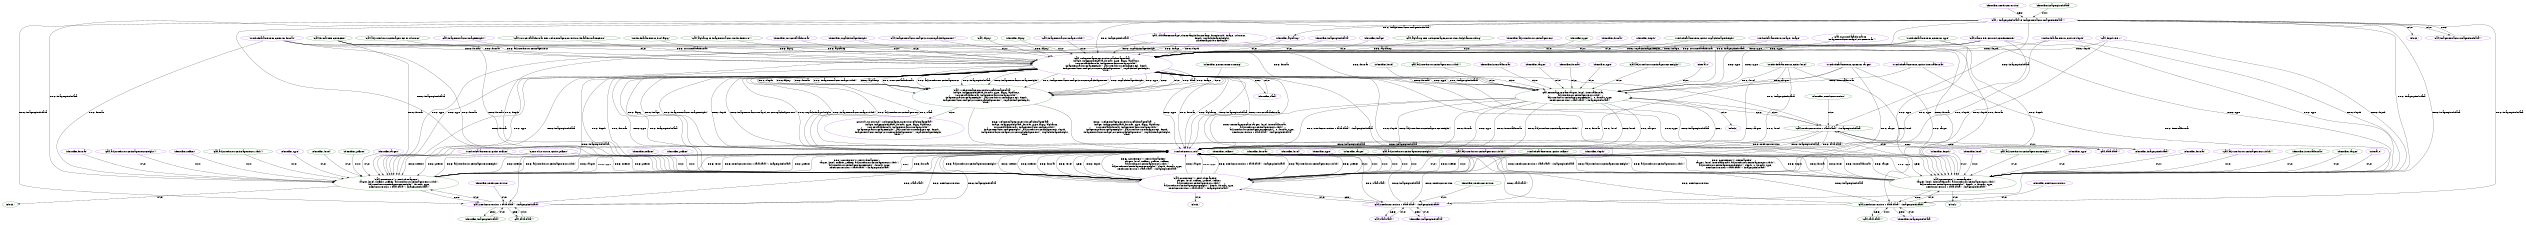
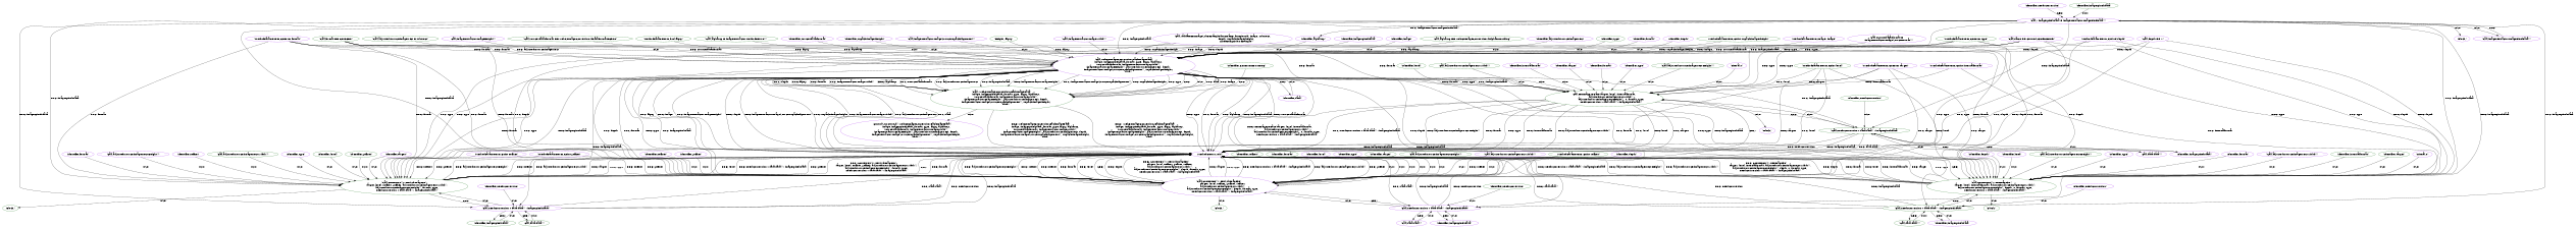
  digraph {
    node [color=purple]
    n1 [label="(Call,* image_pixel_data = image_extractor.ImagePixelData())"]
    n2 [label="(Call,WebGLImageConversion::PackImageData(\n            image, image_pixel_data, format, type, flip_y, alpha_op,\n            source_data_format, image_extractor.ImageWidth(),\n            image_extractor.ImageHeight(), adjusted_source_image_rect, depth,\n            image_extractor.ImageSourceUnpackAlignment(), unpack_image_height,\n            data))"]
    n3 [color=darkgreen label="(Call,TexImage2DBase(target, level, internalformat,\n                   adjusted_source_image_rect.Width(),\n                   adjusted_source_image_rect.Height(), 0, format, type,\n                   need_conversion ? data.data() : image_pixel_data))"]
    n4 [color=darkgreen label="(Call,need_conversion ? data.data() : image_pixel_data)"]
    n5 [color=darkgreen label="(Call,ContextGL()->TexSubImage2D(\n        target, level, xoffset, yoffset, adjusted_source_image_rect.Width(),\n        adjusted_source_image_rect.Height(), format, type,\n        need_conversion ? data.data() : image_pixel_data))"]
    n6 [label="(Call,need_conversion ? data.data() : image_pixel_data)"]
    n7 [color=darkgreen label="(Call,ContextGL()->TexImage3D(\n          target, level, internalformat, adjusted_source_image_rect.Width(),\n          adjusted_source_image_rect.Height(), depth, 0, format, type,\n          need_conversion ? data.data() : image_pixel_data))"]
    n8 [color=darkgreen label="(Call,need_conversion ? data.data() : image_pixel_data)"]
    n9 [label="(Call,ContextGL()->TexSubImage3D(\n          target, level, xoffset, yoffset, zoffset,\n          adjusted_source_image_rect.Width(),\n          adjusted_source_image_rect.Height(), depth, format, type,\n          need_conversion ? data.data() : image_pixel_data))"]
    n10 [label="(Call,need_conversion ? data.data() : image_pixel_data)"]
    n11 [label="(Block,)"]
    n12 [label="(Call,image_extractor.ImagePixelData())"]
    n13 [label="(Identifier,alpha_op)"]
    n14 [label="(MethodReturn,void)"]
    n15 [color=darkgreen label="(Call,!WebGLImageConversion::PackImageData(\n            image, image_pixel_data, format, type, flip_y, alpha_op,\n            source_data_format, image_extractor.ImageWidth(),\n            image_extractor.ImageHeight(), adjusted_source_image_rect, depth,\n            image_extractor.ImageSourceUnpackAlignment(), unpack_image_height,\n            data))"]
    n16 [label="(Identifier,data)"]
    n17 [label="(Block,)"]
    n18 [label="(Identifier,image_pixel_data)"]
    n19 [label="(Call,data.data())"]
    n20 [color=darkgreen label="(Block,)"]
    n21 [color=darkgreen label="(Identifier,image_pixel_data)"]
    n22 [color=darkgreen label="(Call,data.data())"]
    n23 [color=darkgreen label="(Block,)"]
    n24 [color=darkgreen label="(Call,data.data())"]
    n25 [label="(Identifier,image_pixel_data)"]
    n26 [color=darkgreen label="(Block,)"]
    n27 [label="(Call,data.data())"]
    n28 [label="(Identifier,image_pixel_data)"]
    n29 [label="(ControlStructure,if (!WebGLImageConversion::PackImageData(\n            image, image_pixel_data, format, type, flip_y, alpha_op,\n            source_data_format, image_extractor.ImageWidth(),\n            image_extractor.ImageHeight(), adjusted_source_image_rect, depth,\n            image_extractor.ImageSourceUnpackAlignment(), unpack_image_height,\n            data)))"]
    n30 [color=darkgreen label="(MethodParameterIn,GLenum type)"]
    n31 [color=darkgreen label="(Call,format == GL_RGBA)"]
    n32 [label="(Identifier,format)"]
    n33 [label="(Identifier,need_conversion)"]
    n34 [label="(Identifier,image_pixel_data)"]
    n35 [label="(Identifier,image)"]
    n36 [label="(MethodParameterIn,GLenum format)"]
    n37 [color=darkgreen label="(Call,alpha_op == WebGLImageConversion::kAlphaDoNothing)"]
    n38 [label="(Identifier,adjusted_source_image_rect)"]
    n39 [color=darkgreen label="(Identifier,type)"]
    n40 [label="(Identifier,xoffset)"]
    n41 [label="(Identifier,depth)"]
    n42 [label="(MethodParameterIn,GLsizei depth)"]
    n43 [label="(Identifier,need_conversion)"]
    n44 [label="(MethodParameterIn,GLint internalformat)"]
    n45 [color=darkgreen label="(Identifier,image_pixel_data)"]
    n46 [label="(Identifier,yoffset)"]
    n47 [label="(Identifier,format)"]
    n48 [label="(MethodParameterIn,GLenum target)"]
    n49 [color=darkgreen label="(Identifier,level)"]
    n50 [color=darkgreen label="(Identifier,GL_INVALID_VALUE)"]
    n51 [label="(Call,ValidateTexImageSubRectangle(func_name, function_id, image, sub_rect,\n                                    depth, unpack_image_height,\n                                    &selecting_sub_rectangle))"]
    n52 [color=darkgreen label="(Identifier,need_conversion)"]
    n53 [color=darkgreen label="(Identifier,zoffset)"]
    n54 [color=darkgreen label="(Call,adjusted_source_image_rect.Width())"]
    n55 [label="(Identifier,level)"]
    n56 [label="(Identifier,depth)"]
    n57 [label="(Identifier,internalformat)"]
    n58 [color=darkgreen label="(MethodParameterIn,GLint unpack_image_height)"]
    n59 [label="(Call,adjusted_source_image_rect.Height())"]
    n60 [label="(MethodParameterIn,Image* image)"]
    n61 [label="(MethodParameterIn,GLint xoffset)"]
    n62 [label="(Identifier,xoffset)"]
    n63 [color=darkgreen label="(Call,adjusted_source_image_rect.Width())"]
    n64 [color=darkgreen label="(Call,adjusted_source_image_rect.Height())"]
    n65 [label="(Call,source_data_format =\n      image_extractor.ImageSourceFormat())"]
    n66 [label="(Identifier,type)"]
    n67 [color=darkgreen label="(Call,adjusted_source_image_rect = sub_rect)"]
    n68 [color=darkgreen label="(Identifier,format)"]
    n69 [label="(Call,image_extractor.ImageHeight())"]
    n70 [label="(Identifier,format)"]
    n71 [color=darkgreen label="(MethodParameterIn,GLint level)"]
    n72 [color=darkgreen label="(Call,source_data_format == WebGLImageConversion::kDataFormatRGBA8)"]
    n73 [color=darkgreen label="(MethodParameterIn,bool flip_y)"]
    n74 [label="(Identifier,type)"]
    n75 [color=darkgreen label="(Identifier,need_conversion)"]
    n76 [label="(Call,adjusted_source_image_rect.Width())"]
    n77 [label="(Identifier,level)"]
    n78 [color=darkgreen label="(Call,adjusted_source_image_rect.Height())"]
    n79 [color=darkgreen label="(Call,alpha_op = image_extractor.MethodReturn())"]
    n80 [label="(Identifier,source_data_format)"]
    n81 [color=darkgreen label="(Identifier,level)"]
    n82 [label="(Identifier,unpack_image_height)"]
    n83 [label="(Call,image_extractor.ImageSourceUnpackAlignment())"]
    n84 [color=darkgreen label="(Identifier,internalformat)"]
    n85 [color=darkgreen label="(Identifier,yoffset)"]
    n86 [label="(Identifier,target)"]
-   n87 [color=darkgreen label="(Call,!flip_y)"]
+   n87 [color=darkgreen label="(Height,!flip_y)"]
    n88 [color=darkgreen label="(Identifier,target)"]
    n89 [label="(Identifier,depth)"]
    n90 [label="(Identifier,need_conversion)"]
    n91 [label="(Identifier,target)"]
    n92 [label="(Call,name == GL_UNSIGNED_BYTE)"]
    n93 [label="(Identifier,type)"]
    n94 [color=darkgreen label="(Identifier,target)"]
-   n95 [color=darkgreen label="(Identifier,flip_y)"]
    n96 [label="(Identifier,format)"]
    n97 [label="(Call,depth == 1)"]
    n98 [label="(Call,image_extractor.ImageWidth())"]
-   n99 [label="(ControlStructure,GLint yoffset)"]
+   n99 [label="(MethodParameterIn,GLint yoffset)"]
    n100 [label="(Identifier,type)"]
    n101 [label="(Call,adjusted_source_image_rect.Width())"]
    n102 [color=darkgreen label="(MethodParameterIn,GLint zoffset)"]
    n103 [label="(Literal,0)"]
    n104 [color=darkgreen label="(Call,adjusted_source_image_rect.Height())"]
    n105 [label="(Literal,0)"]
    n1 -> n2 [label="DDG: image_pixel_data"]
    n1 -> n3 [label="DDG: image_pixel_data"]
    n1 -> n4 [label="DDG: image_pixel_data"]
    n1 -> n5 [label="DDG: image_pixel_data"]
    n1 -> n6 [label="DDG: image_pixel_data"]
    n1 -> n7 [label="DDG: image_pixel_data"]
    n1 -> n8 [label="DDG: image_pixel_data"]
    n1 -> n9 [label="DDG: image_pixel_data"]
    n1 -> n10 [label="DDG: image_pixel_data"]
    n1 -> n11 [label="AST: "]
    n1 -> n12 [label="AST: "]
    n1 -> n13 [label="DDG: image_extractor.ImagePixelData()"]
    n2 -> n3 [label="DDG: format"]
    n2 -> n3 [label="DDG: type"]
    n2 -> n3 [label="DDG: image_pixel_data"]
    n2 -> n4 [label="DDG: image_pixel_data"]
    n2 -> n5 [label="DDG: format"]
    n2 -> n5 [label="DDG: type"]
    n2 -> n5 [label="DDG: image_pixel_data"]
    n2 -> n6 [label="DDG: image_pixel_data"]
    n2 -> n7 [label="DDG: depth"]
    n2 -> n7 [label="DDG: format"]
    n2 -> n7 [label="DDG: type"]
    n2 -> n7 [label="DDG: image_pixel_data"]
    n2 -> n8 [label="DDG: image_pixel_data"]
    n2 -> n9 [label="DDG: depth"]
    n2 -> n9 [label="DDG: format"]
    n2 -> n9 [label="DDG: type"]
    n2 -> n9 [label="DDG: image_pixel_data"]
    n2 -> n10 [label="DDG: image_pixel_data"]
    n2 -> n14 [label="DDG: type"]
    n2 -> n14 [label="DDG: format"]
    n2 -> n14 [label="DDG: alpha_op"]
    n2 -> n14 [label="DDG: image_pixel_data"]
    n2 -> n14 [label="DDG: source_data_format"]
    n2 -> n14 [label="DDG: flip_y"]
    n2 -> n14 [label="DDG: image"]
    n2 -> n14 [label="DDG: image_extractor.ImageHeight()"]
    n2 -> n14 [label="DDG: depth"]
    n2 -> n14 [label="DDG: image_extractor.ImageSourceUnpackAlignment()"]
    n2 -> n14 [label="DDG: unpack_image_height"]
    n2 -> n14 [label="DDG: image_extractor.ImageWidth()"]
    n2 -> n14 [label="DDG: adjusted_source_image_rect"]
    n2 -> n14 [label="DDG: data"]
    n2 -> n15 [label="AST: "]
    n2 -> n15 [label="DDG: data"]
    n2 -> n15 [label="DDG: image"]
    n2 -> n15 [label="DDG: depth"]
    n2 -> n15 [label="DDG: flip_y"]
    n2 -> n15 [label="DDG: format"]
    n2 -> n15 [label="DDG: image_extractor.ImageWidth()"]
    n2 -> n15 [label="DDG: alpha_op"]
    n2 -> n15 [label="DDG: source_data_format"]
    n2 -> n15 [label="DDG: adjusted_source_image_rect"]
    n2 -> n15 [label="DDG: image_pixel_data"]
    n2 -> n15 [label="DDG: image_extractor.ImageHeight()"]
    n2 -> n15 [label="DDG: image_extractor.ImageSourceUnpackAlignment()"]
    n2 -> n15 [label="DDG: unpack_image_height"]
    n2 -> n15 [label="DDG: type"]
    n2 -> n16 [label="CFG: "]
    n3 -> n4 [label="CFG: "]
    n3 -> n14 [label="DDG: TexImage2DBase(target, level, internalformat,\n                   adjusted_source_image_rect.Width(),\n                   adjusted_source_image_rect.Height(), 0, format, type,\n                   need_conversion ? data.data() : image_pixel_data)"]
    n3 -> n14 [label="DDG: need_conversion ? data.data() : image_pixel_data"]
    n3 -> n14 [label="DDG: adjusted_source_image_rect.Height()"]
    n3 -> n14 [label="DDG: format"]
    n3 -> n14 [label="DDG: type"]
    n3 -> n14 [label="DDG: internalformat"]
    n3 -> n14 [label="DDG: adjusted_source_image_rect.Width()"]
    n3 -> n14 [label="DDG: level"]
    n3 -> n14 [label="DDG: target"]
    n3 -> n17 [label="AST: "]
    n4 -> n3 [label="AST: "]
    n4 -> n14 [label="DDG: need_conversion"]
    n4 -> n14 [label="DDG: image_pixel_data"]
    n4 -> n14 [label="DDG: data.data()"]
    n4 -> n18 [label="CFG: "]
    n4 -> n19 [label="CFG: "]
    n5 -> n6 [label="CFG: "]
    n5 -> n14 [label="DDG: format"]
    n5 -> n14 [label="DDG: adjusted_source_image_rect.Height()"]
    n5 -> n14 [label="DDG: xoffset"]
    n5 -> n14 [label="DDG: adjusted_source_image_rect.Width()"]
    n5 -> n14 [label="DDG: target"]
    n5 -> n14 [label="DDG: type"]
    n5 -> n14 [label="DDG: level"]
    n5 -> n14 [label="DDG: need_conversion ? data.data() : image_pixel_data"]
    n5 -> n14 [label="DDG: yoffset"]
    n5 -> n14 [label="DDG: ContextGL()->TexSubImage2D(\n        target, level, xoffset, yoffset, adjusted_source_image_rect.Width(),\n        adjusted_source_image_rect.Height(), format, type,\n        need_conversion ? data.data() : image_pixel_data)"]
    n5 -> n20 [label="AST: "]
    n6 -> n5 [label="AST: "]
    n6 -> n14 [label="DDG: image_pixel_data"]
    n6 -> n14 [label="DDG: data.data()"]
    n6 -> n14 [label="DDG: need_conversion"]
    n6 -> n21 [label="CFG: "]
    n6 -> n22 [label="CFG: "]
    n7 -> n8 [label="CFG: "]
    n7 -> n14 [label="DDG: need_conversion ? data.data() : image_pixel_data"]
    n7 -> n14 [label="DDG: adjusted_source_image_rect.Height()"]
    n7 -> n14 [label="DDG: adjusted_source_image_rect.Width()"]
    n7 -> n14 [label="DDG: ContextGL()->TexImage3D(\n          target, level, internalformat, adjusted_source_image_rect.Width(),\n          adjusted_source_image_rect.Height(), depth, 0, format, type,\n          need_conversion ? data.data() : image_pixel_data)"]
    n7 -> n14 [label="DDG: depth"]
    n7 -> n14 [label="DDG: format"]
    n7 -> n14 [label="DDG: level"]
    n7 -> n14 [label="DDG: internalformat"]
    n7 -> n14 [label="DDG: target"]
    n7 -> n14 [label="DDG: type"]
    n7 -> n23 [label="AST: "]
    n8 -> n7 [label="AST: "]
    n8 -> n14 [label="DDG: need_conversion"]
    n8 -> n14 [label="DDG: image_pixel_data"]
    n8 -> n14 [label="DDG: data.data()"]
    n8 -> n24 [label="CFG: "]
    n8 -> n25 [label="CFG: "]
    n9 -> n10 [label="CFG: "]
    n9 -> n14 [label="DDG: depth"]
    n9 -> n14 [label="DDG: ContextGL()->TexSubImage3D(\n          target, level, xoffset, yoffset, zoffset,\n          adjusted_source_image_rect.Width(),\n          adjusted_source_image_rect.Height(), depth, format, type,\n          need_conversion ? data.data() : image_pixel_data)"]
    n9 -> n14 [label="DDG: target"]
    n9 -> n14 [label="DDG: type"]
    n9 -> n14 [label="DDG: need_conversion ? data.data() : image_pixel_data"]
    n9 -> n14 [label="DDG: adjusted_source_image_rect.Width()"]
    n9 -> n14 [label="DDG: yoffset"]
    n9 -> n14 [label="DDG: adjusted_source_image_rect.Height()"]
    n9 -> n14 [label="DDG: zoffset"]
    n9 -> n14 [label="DDG: xoffset"]
    n9 -> n14 [label="DDG: format"]
    n9 -> n14 [label="DDG: level"]
    n9 -> n26 [label="AST: "]
    n10 -> n9 [label="AST: "]
    n10 -> n14 [label="DDG: data.data()"]
    n10 -> n14 [label="DDG: image_pixel_data"]
    n10 -> n14 [label="DDG: need_conversion"]
    n10 -> n27 [label="CFG: "]
    n10 -> n28 [label="CFG: "]
    n12 -> n1 [label="DDG: "]
    n13 -> n2 [label="AST: "]
    n14 -> n3 [label="CFG: "]
    n14 -> n5 [label="CFG: "]
    n14 -> n7 [label="CFG: "]
    n14 -> n9 [label="CFG: "]
    n15 -> n2 [label="CFG: "]
    n15 -> n14 [label="DDG: WebGLImageConversion::PackImageData(\n            image, image_pixel_data, format, type, flip_y, alpha_op,\n            source_data_format, image_extractor.ImageWidth(),\n            image_extractor.ImageHeight(), adjusted_source_image_rect, depth,\n            image_extractor.ImageSourceUnpackAlignment(), unpack_image_height,\n            data)"]
    n15 -> n14 [label="DDG: !WebGLImageConversion::PackImageData(\n            image, image_pixel_data, format, type, flip_y, alpha_op,\n            source_data_format, image_extractor.ImageWidth(),\n            image_extractor.ImageHeight(), adjusted_source_image_rect, depth,\n            image_extractor.ImageSourceUnpackAlignment(), unpack_image_height,\n            data)"]
    n15 -> n29 [label="AST: "]
    n16 -> n2 [label="AST: "]
    n18 -> n4 [label="AST: "]
    n19 -> n4 [label="AST: "]
    n21 -> n6 [label="AST: "]
    n22 -> n6 [label="AST: "]
    n24 -> n8 [label="AST: "]
    n25 -> n8 [label="AST: "]
    n27 -> n10 [label="AST: "]
    n28 -> n10 [label="AST: "]
    n30 -> n2 [label="DDG: type"]
    n30 -> n3 [label="DDG: type"]
    n30 -> n5 [label="DDG: type"]
    n30 -> n7 [label="DDG: type"]
    n30 -> n9 [label="DDG: type"]
    n31 -> n2 [label="DDG: format"]
    n31 -> n3 [label="DDG: format"]
    n31 -> n5 [label="DDG: format"]
    n31 -> n7 [label="DDG: format"]
    n31 -> n9 [label="DDG: format"]
    n32 -> n5 [label="AST: "]
    n33 -> n8 [label="AST: "]
    n34 -> n2 [label="AST: "]
    n35 -> n2 [label="AST: "]
    n36 -> n2 [label="DDG: format"]
    n36 -> n3 [label="DDG: format"]
    n36 -> n5 [label="DDG: format"]
    n36 -> n7 [label="DDG: format"]
    n36 -> n9 [label="DDG: format"]
    n37 -> n2 [label="DDG: alpha_op"]
    n38 -> n2 [label="AST: "]
    n39 -> n2 [label="AST: "]
    n40 -> n9 [label="AST: "]
    n41 -> n7 [label="AST: "]
    n42 -> n2 [label="DDG: depth"]
    n42 -> n7 [label="DDG: depth"]
    n42 -> n9 [label="DDG: depth"]
    n43 -> n1 [label="CFG: "]
    n44 -> n3 [label="DDG: internalformat"]
    n44 -> n7 [label="DDG: internalformat"]
    n45 -> n1 [label="AST: "]
    n46 -> n9 [label="AST: "]
    n47 -> n2 [label="AST: "]
    n48 -> n3 [label="DDG: target"]
    n48 -> n5 [label="DDG: target"]
    n48 -> n7 [label="DDG: target"]
    n48 -> n9 [label="DDG: target"]
    n49 -> n3 [label="AST: "]
    n50 -> n15 [label="CFG: "]
    n51 -> n2 [label="DDG: image"]
    n51 -> n2 [label="DDG: depth"]
    n51 -> n2 [label="DDG: unpack_image_height"]
    n51 -> n7 [label="DDG: depth"]
    n51 -> n9 [label="DDG: depth"]
    n52 -> n4 [label="AST: "]
    n53 -> n9 [label="AST: "]
    n54 -> n3 [label="AST: "]
    n55 -> n7 [label="AST: "]
    n56 -> n2 [label="AST: "]
    n57 -> n3 [label="AST: "]
    n58 -> n2 [label="DDG: unpack_image_height"]
    n59 -> n5 [label="AST: "]
    n60 -> n2 [label="DDG: image"]
    n61 -> n5 [label="DDG: xoffset"]
    n61 -> n9 [label="DDG: xoffset"]
    n62 -> n5 [label="AST: "]
    n63 -> n5 [label="AST: "]
    n64 -> n7 [label="AST: "]
    n65 -> n2 [label="DDG: source_data_format"]
    n66 -> n7 [label="AST: "]
    n67 -> n2 [label="DDG: adjusted_source_image_rect"]
    n68 -> n9 [label="AST: "]
    n69 -> n2 [label="AST: "]
    n70 -> n7 [label="AST: "]
    n71 -> n3 [label="DDG: level"]
    n71 -> n5 [label="DDG: level"]
    n71 -> n7 [label="DDG: level"]
    n71 -> n9 [label="DDG: level"]
    n72 -> n2 [label="DDG: source_data_format"]
    n73 -> n2 [label="DDG: flip_y"]
    n74 -> n5 [label="AST: "]
    n75 -> n10 [label="AST: "]
    n76 -> n7 [label="AST: "]
    n77 -> n9 [label="AST: "]
    n78 -> n9 [label="AST: "]
    n79 -> n2 [label="DDG: alpha_op"]
    n80 -> n2 [label="AST: "]
    n81 -> n5 [label="AST: "]
    n82 -> n2 [label="AST: "]
    n83 -> n2 [label="AST: "]
    n84 -> n7 [label="AST: "]
    n85 -> n5 [label="AST: "]
    n86 -> n5 [label="AST: "]
    n87 -> n2 [label="DDG: flip_y"]
    n88 -> n7 [label="AST: "]
    n89 -> n9 [label="AST: "]
    n90 -> n6 [label="AST: "]
    n91 -> n3 [label="AST: "]
    n92 -> n2 [label="DDG: type"]
    n92 -> n3 [label="DDG: type"]
    n92 -> n5 [label="DDG: type"]
    n92 -> n7 [label="DDG: type"]
    n92 -> n9 [label="DDG: type"]
    n93 -> n9 [label="AST: "]
    n94 -> n9 [label="AST: "]
-   n95 -> n2 [label="AST: "]
    n96 -> n3 [label="AST: "]
    n97 -> n2 [label="DDG: depth"]
    n97 -> n7 [label="DDG: depth"]
    n97 -> n9 [label="DDG: depth"]
    n98 -> n2 [label="AST: "]
    n99 -> n5 [label="DDG: yoffset"]
    n99 -> n9 [label="DDG: yoffset"]
    n100 -> n3 [label="AST: "]
    n101 -> n9 [label="AST: "]
    n102 -> n9 [label="DDG: zoffset"]
    n103 -> n7 [label="AST: "]
    n104 -> n3 [label="AST: "]
    n105 -> n3 [label="AST: "]
  }
